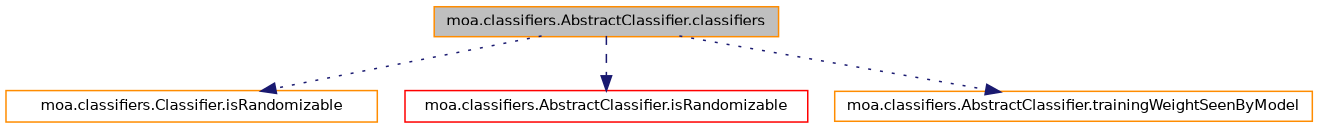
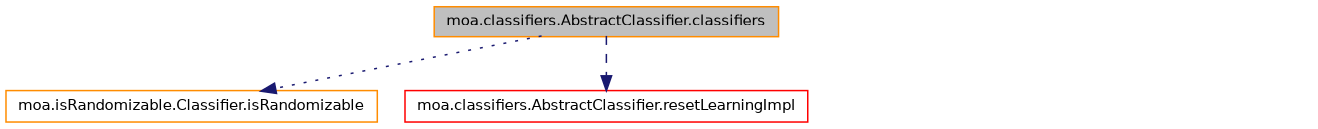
  digraph {
    rankdir=TB
    node [color=darkorange fillcolor=white fontname=Helvetica fontsize=10 shape=record style=filled]
    edge [color=midnightblue fontname=Helvetica fontsize=10 labelfontname=Helvetica labelfontsize=10 style=dotted]
    n1 [fillcolor=grey75 fontcolor=black height=0.2 label="moa.classifiers.AbstractClassifier.classifiers" width=0.4]
-   n2 [height=0.2 label="moa.classifiers.Classifier.isRandomizable" width=0.4]
-   n3 [color=red height=0.2 label="moa.classifiers.AbstractClassifier.isRandomizable" width=0.4]
-   n4 [height=0.2 label="moa.classifiers.AbstractClassifier.trainingWeightSeenByModel" width=0.4]
+   n2 [height=0.2 label="moa.isRandomizable.Classifier.isRandomizable" width=0.4]
+   n3 [color=red height=0.2 label="moa.classifiers.AbstractClassifier.resetLearningImpl" width=0.4]
    n1 -> n2
    n1 -> n3 [style=dashed]
-   n1 -> n4
  }
